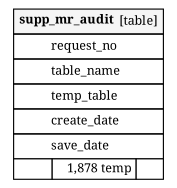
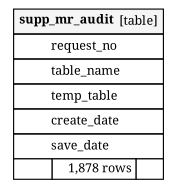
  digraph {
    bgcolor="#ffffff"
    fontname="Noto Serif"
    fontsize=11
    nodesep=0.18
    rankdir=RL
    ranksep=0.46
    ration=compress
-   n1 [fontname="Noto Serif" fontsize=11 label=<     <TABLE BORDER="0" CELLBORDER="1" CELLSPACING="0" BGCOLOR="#ffffff">       <TR><TD COLSPAN="3"  BGCOLOR="#f5f5f5"><TABLE BORDER="0" CELLSPACING="0"><TR><TD ALIGN="LEFT"><B>supp_mr_audit</B></TD><TD ALIGN="RIGHT">[table]</TD></TR></TABLE></TD></TR>       <TR><TD PORT="request_no" COLSPAN="3" ALIGN="LEFT"><TABLE BORDER="0" CELLSPACING="0" ALIGN="LEFT"><TR ALIGN="LEFT"><TD ALIGN="LEFT" FIXEDSIZE="TRUE" WIDTH="15" HEIGHT="16"></TD><TD ALIGN="LEFT" FIXEDSIZE="TRUE" WIDTH="86" HEIGHT="16">request_no</TD></TR></TABLE></TD></TR>       <TR><TD PORT="table_name" COLSPAN="3" ALIGN="LEFT"><TABLE BORDER="0" CELLSPACING="0" ALIGN="LEFT"><TR ALIGN="LEFT"><TD ALIGN="LEFT" FIXEDSIZE="TRUE" WIDTH="15" HEIGHT="16"></TD><TD ALIGN="LEFT" FIXEDSIZE="TRUE" WIDTH="86" HEIGHT="16">table_name</TD></TR></TABLE></TD></TR>       <TR><TD PORT="temp_table" COLSPAN="3" ALIGN="LEFT"><TABLE BORDER="0" CELLSPACING="0" ALIGN="LEFT"><TR ALIGN="LEFT"><TD ALIGN="LEFT" FIXEDSIZE="TRUE" WIDTH="15" HEIGHT="16"></TD><TD ALIGN="LEFT" FIXEDSIZE="TRUE" WIDTH="86" HEIGHT="16">temp_table</TD></TR></TABLE></TD></TR>       <TR><TD PORT="create_date" COLSPAN="3" ALIGN="LEFT"><TABLE BORDER="0" CELLSPACING="0" ALIGN="LEFT"><TR ALIGN="LEFT"><TD ALIGN="LEFT" FIXEDSIZE="TRUE" WIDTH="15" HEIGHT="16"></TD><TD ALIGN="LEFT" FIXEDSIZE="TRUE" WIDTH="86" HEIGHT="16">create_date</TD></TR></TABLE></TD></TR>       <TR><TD PORT="save_date" COLSPAN="3" ALIGN="LEFT"><TABLE BORDER="0" CELLSPACING="0" ALIGN="LEFT"><TR ALIGN="LEFT"><TD ALIGN="LEFT" FIXEDSIZE="TRUE" WIDTH="15" HEIGHT="16"></TD><TD ALIGN="LEFT" FIXEDSIZE="TRUE" WIDTH="86" HEIGHT="16">save_date</TD></TR></TABLE></TD></TR>       <TR><TD ALIGN="LEFT" BGCOLOR="#ffffff">  </TD><TD ALIGN="RIGHT" BGCOLOR="#ffffff">1,878 temp</TD><TD ALIGN="RIGHT" BGCOLOR="#ffffff">  </TD></TR>     </TABLE>> shape=plaintext]
+   n1 [fontname="Noto Serif" fontsize=11 label=<     <TABLE BORDER="0" CELLBORDER="1" CELLSPACING="0" BGCOLOR="#ffffff">       <TR><TD COLSPAN="3"  BGCOLOR="#f5f5f5"><TABLE BORDER="0" CELLSPACING="0"><TR><TD ALIGN="LEFT"><B>supp_mr_audit</B></TD><TD ALIGN="RIGHT">[table]</TD></TR></TABLE></TD></TR>       <TR><TD PORT="request_no" COLSPAN="3" ALIGN="LEFT"><TABLE BORDER="0" CELLSPACING="0" ALIGN="LEFT"><TR ALIGN="LEFT"><TD ALIGN="LEFT" FIXEDSIZE="TRUE" WIDTH="15" HEIGHT="16"></TD><TD ALIGN="LEFT" FIXEDSIZE="TRUE" WIDTH="86" HEIGHT="16">request_no</TD></TR></TABLE></TD></TR>       <TR><TD PORT="table_name" COLSPAN="3" ALIGN="LEFT"><TABLE BORDER="0" CELLSPACING="0" ALIGN="LEFT"><TR ALIGN="LEFT"><TD ALIGN="LEFT" FIXEDSIZE="TRUE" WIDTH="15" HEIGHT="16"></TD><TD ALIGN="LEFT" FIXEDSIZE="TRUE" WIDTH="86" HEIGHT="16">table_name</TD></TR></TABLE></TD></TR>       <TR><TD PORT="temp_table" COLSPAN="3" ALIGN="LEFT"><TABLE BORDER="0" CELLSPACING="0" ALIGN="LEFT"><TR ALIGN="LEFT"><TD ALIGN="LEFT" FIXEDSIZE="TRUE" WIDTH="15" HEIGHT="16"></TD><TD ALIGN="LEFT" FIXEDSIZE="TRUE" WIDTH="86" HEIGHT="16">temp_table</TD></TR></TABLE></TD></TR>       <TR><TD PORT="create_date" COLSPAN="3" ALIGN="LEFT"><TABLE BORDER="0" CELLSPACING="0" ALIGN="LEFT"><TR ALIGN="LEFT"><TD ALIGN="LEFT" FIXEDSIZE="TRUE" WIDTH="15" HEIGHT="16"></TD><TD ALIGN="LEFT" FIXEDSIZE="TRUE" WIDTH="86" HEIGHT="16">create_date</TD></TR></TABLE></TD></TR>       <TR><TD PORT="save_date" COLSPAN="3" ALIGN="LEFT"><TABLE BORDER="0" CELLSPACING="0" ALIGN="LEFT"><TR ALIGN="LEFT"><TD ALIGN="LEFT" FIXEDSIZE="TRUE" WIDTH="15" HEIGHT="16"></TD><TD ALIGN="LEFT" FIXEDSIZE="TRUE" WIDTH="86" HEIGHT="16">save_date</TD></TR></TABLE></TD></TR>       <TR><TD ALIGN="LEFT" BGCOLOR="#ffffff">  </TD><TD ALIGN="RIGHT" BGCOLOR="#ffffff">1,878 rows</TD><TD ALIGN="RIGHT" BGCOLOR="#ffffff">  </TD></TR>     </TABLE>> shape=plaintext]
  }
